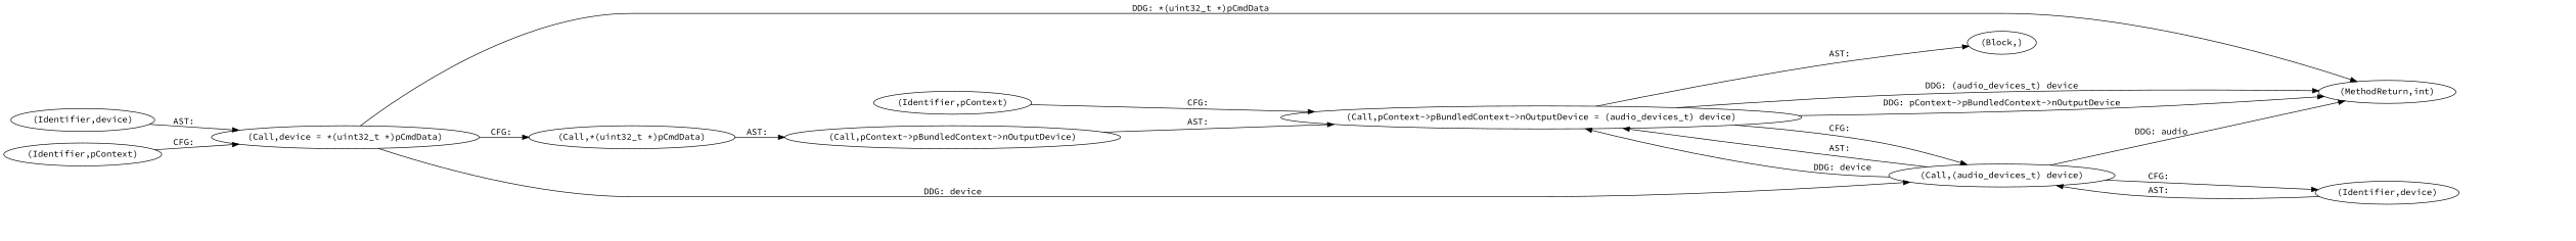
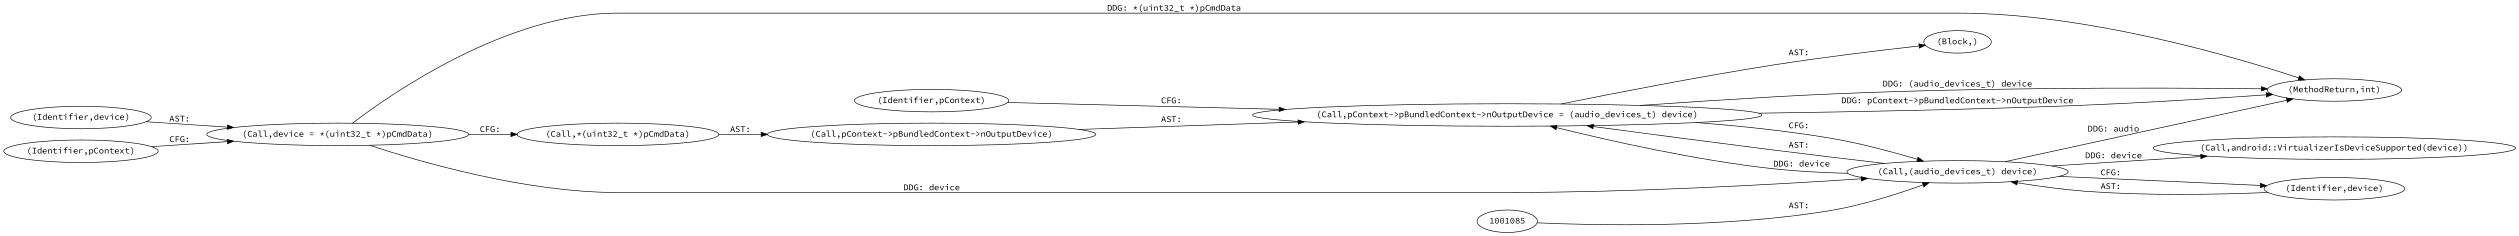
  digraph {
    fontname="Source Code Pro"
    rankdir=LR
    node [fontname="Source Code Pro"]
    edge [fontname="Source Code Pro"]
    n1 [label="(Call,pContext->pBundledContext->nOutputDevice = (audio_devices_t) device)"]
    n2 [label="(Call,(audio_devices_t) device)"]
    n3 [label="(MethodReturn,int)"]
    n4 [label="(Block,)"]
+   n5 [label="(Call,android::VirtualizerIsDeviceSupported(device))"]
    n6 [label="(Identifier,device)"]
    n7 [label="(Call,device = *(uint32_t *)pCmdData)"]
    n8 [label="(Call,*(uint32_t *)pCmdData)"]
    n9 [label="(Call,pContext->pBundledContext->nOutputDevice)"]
    n10 [label="(Identifier,device)"]
    n11 [label="(Identifier,pContext)"]
    n12 [label="(Identifier,pContext)"]
+   1001085
    n1 -> n2 [label="CFG: "]
    n1 -> n3 [label="DDG: (audio_devices_t) device"]
    n1 -> n3 [label="DDG: pContext->pBundledContext->nOutputDevice"]
    n1 -> n4 [label="AST: "]
    n2 -> n1 [label="AST: "]
    n2 -> n1 [label="DDG: device"]
    n2 -> n3 [label="DDG: audio"]
+   n2 -> n5 [label="DDG: device"]
    n2 -> n6 [label="CFG: "]
    n6 -> n2 [label="AST: "]
    n7 -> n2 [label="DDG: device"]
    n7 -> n3 [label="DDG: *(uint32_t *)pCmdData"]
    n7 -> n8 [label="CFG: "]
    n8 -> n9 [label="AST: "]
    n9 -> n1 [label="AST: "]
    n10 -> n7 [label="AST: "]
    n11 -> n1 [label="CFG: "]
    n12 -> n7 [label="CFG: "]
+   1001085 -> n2 [label="AST: "]
  }
